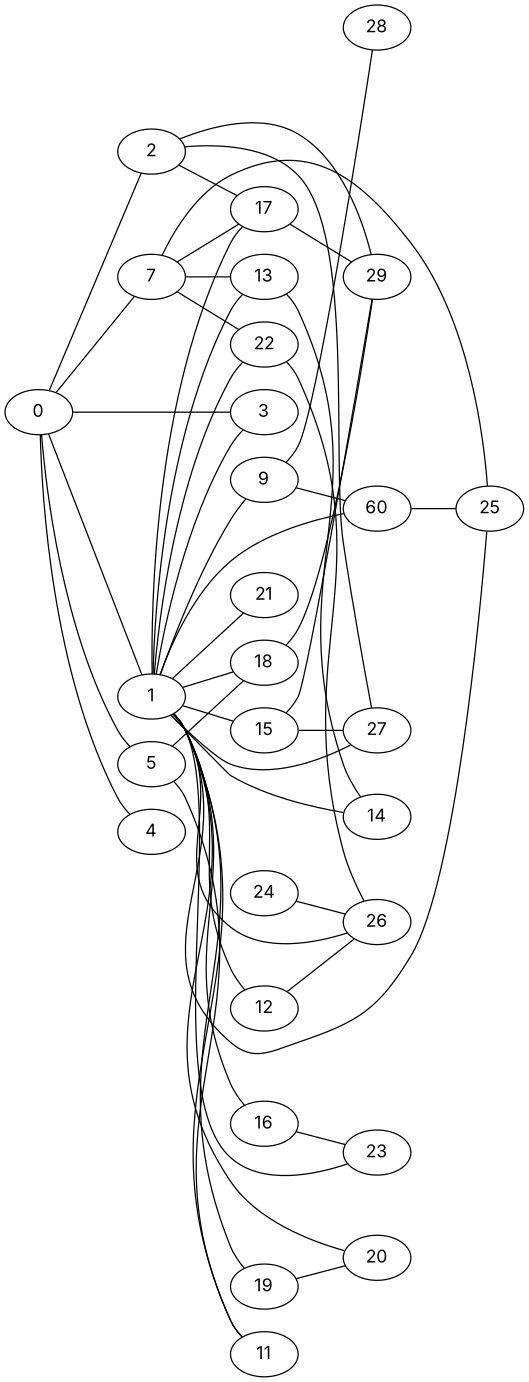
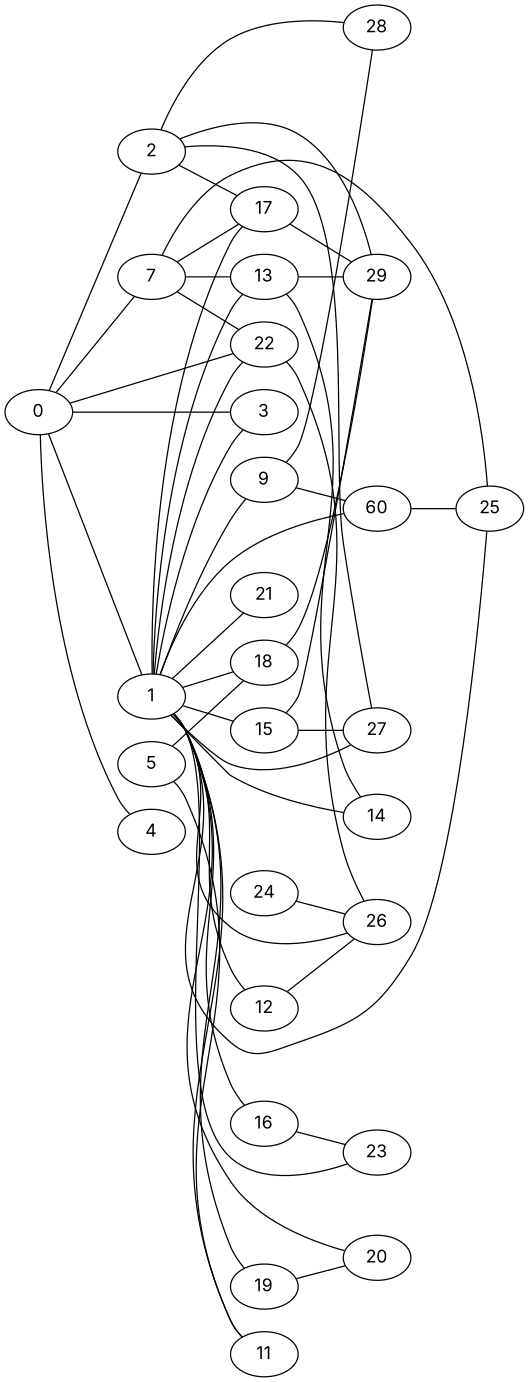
  graph {
    fontname=Inter
    rankdir=LR
    node [fontname=Inter]
    edge [fontname=Inter]
    0
    1
    2
    3
    4
    5
    7
    9
    n9 [label=60]
    11
    12
    13
    14
    15
    16
    17
    18
    19
    20
    21
    22
    23
    25
    26
    27
    28
    29
    24
    0 -- 1
    0 -- 2
    0 -- 3
    0 -- 4
-   0 -- 5
+   0 -- 22
    0 -- 7
    1 -- 3
    1 -- 9
    1 -- n9
    1 -- 11
    1 -- 12
    1 -- 13
    1 -- 14
    1 -- 15
    1 -- 16
    1 -- 17
    1 -- 18
    1 -- 19
    1 -- 20
    1 -- 21
    1 -- 22
    1 -- 23
    1 -- 25
    1 -- 26
    1 -- 27
    2 -- 17
    2 -- 27
+   2 -- 28
    2 -- 29
    5 -- 11
    5 -- 18
    7 -- 13
    7 -- 17
    7 -- 22
    7 -- 25
    9 -- n9
    9 -- 28
    n9 -- 25
    12 -- 26
    13 -- 14
+   13 -- 29
    15 -- 27
    15 -- 29
    16 -- 23
    17 -- 29
    18 -- 29
    19 -- 20
    22 -- 26
    24 -- 26
  }
